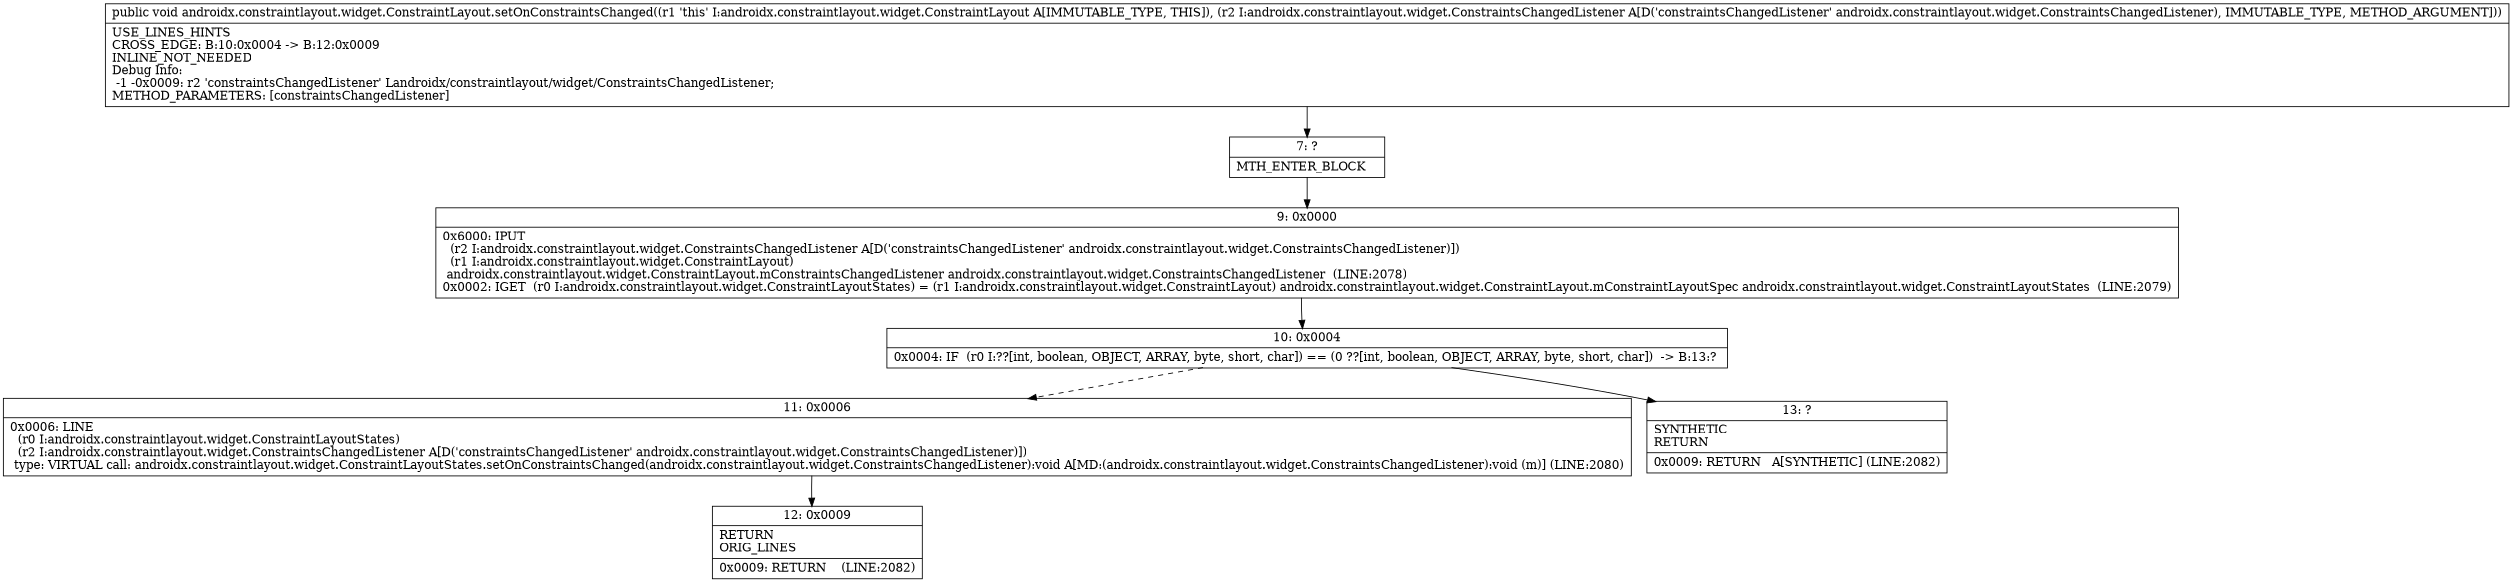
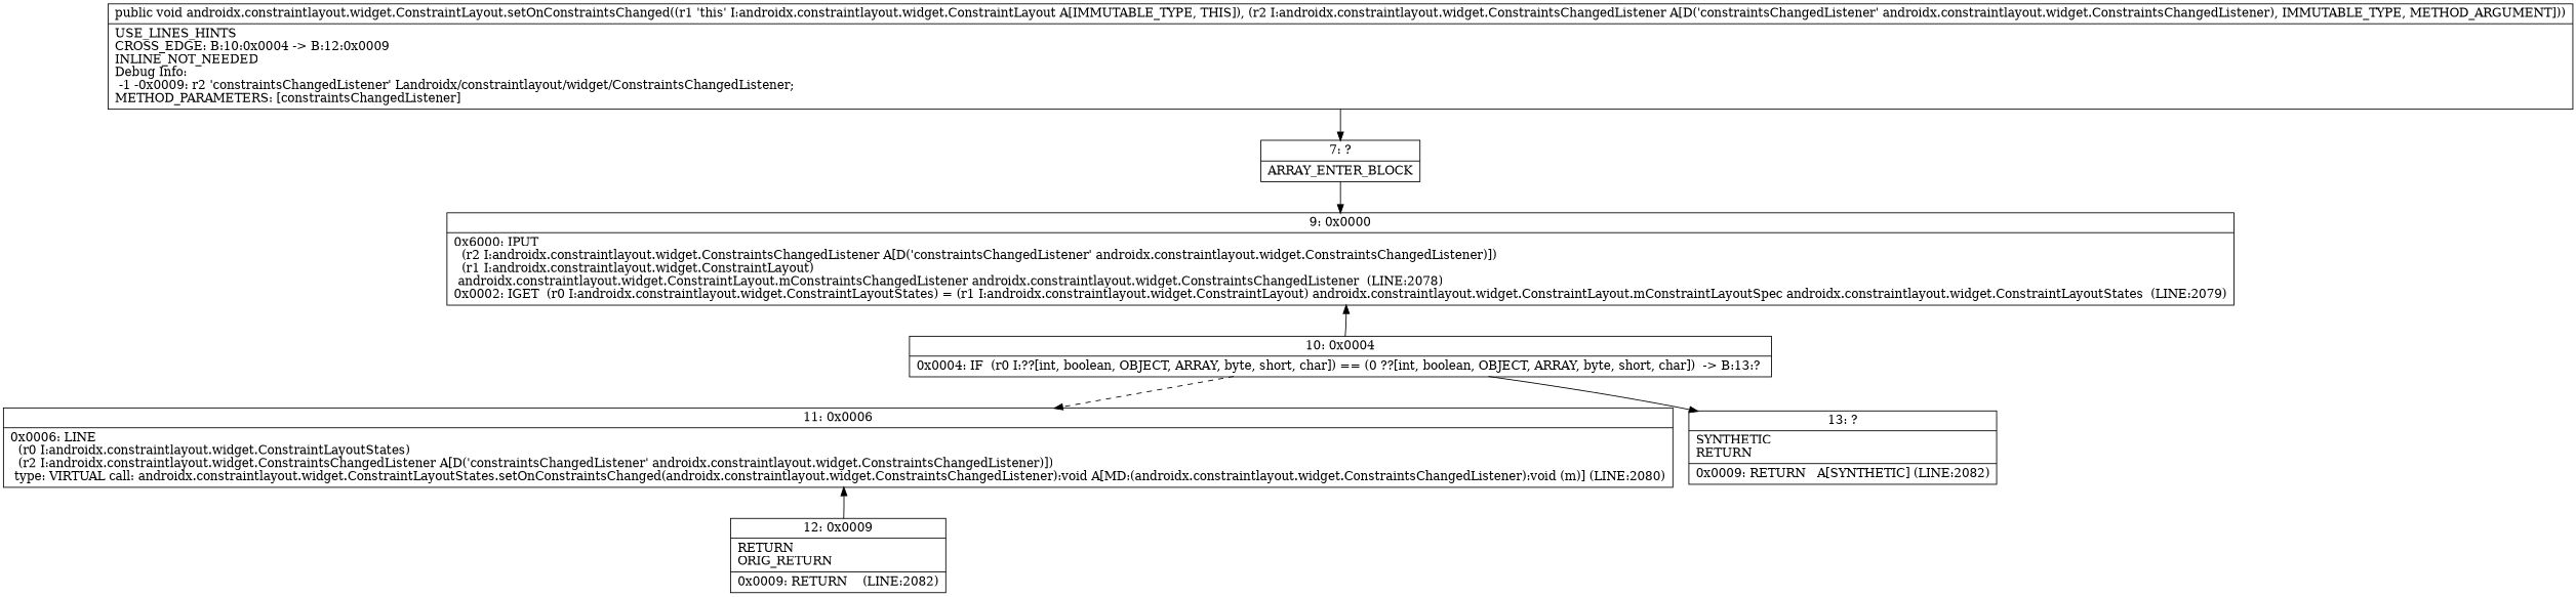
  digraph {
    node [shape=record]
-   n1 [label="{7\:\ ?|MTH_ENTER_BLOCK\l}"]
+   n1 [label="{7\:\ ?|ARRAY_ENTER_BLOCK\l}"]
    n2 [label="{9\:\ 0x0000|0x6000: IPUT  \l  (r2 I:androidx.constraintlayout.widget.ConstraintsChangedListener A[D('constraintsChangedListener' androidx.constraintlayout.widget.ConstraintsChangedListener)])\l  (r1 I:androidx.constraintlayout.widget.ConstraintLayout)\l androidx.constraintlayout.widget.ConstraintLayout.mConstraintsChangedListener androidx.constraintlayout.widget.ConstraintsChangedListener  (LINE:2078)\l0x0002: IGET  (r0 I:androidx.constraintlayout.widget.ConstraintLayoutStates) = (r1 I:androidx.constraintlayout.widget.ConstraintLayout) androidx.constraintlayout.widget.ConstraintLayout.mConstraintLayoutSpec androidx.constraintlayout.widget.ConstraintLayoutStates  (LINE:2079)\l}"]
    n3 [label="{10\:\ 0x0004|0x0004: IF  (r0 I:??[int, boolean, OBJECT, ARRAY, byte, short, char]) == (0 ??[int, boolean, OBJECT, ARRAY, byte, short, char])  \-\> B:13:? \l}"]
    n4 [label="{11\:\ 0x0006|0x0006: LINE  \l  (r0 I:androidx.constraintlayout.widget.ConstraintLayoutStates)\l  (r2 I:androidx.constraintlayout.widget.ConstraintsChangedListener A[D('constraintsChangedListener' androidx.constraintlayout.widget.ConstraintsChangedListener)])\l type: VIRTUAL call: androidx.constraintlayout.widget.ConstraintLayoutStates.setOnConstraintsChanged(androidx.constraintlayout.widget.ConstraintsChangedListener):void A[MD:(androidx.constraintlayout.widget.ConstraintsChangedListener):void (m)] (LINE:2080)\l}"]
    n5 [label="{13\:\ ?|SYNTHETIC\lRETURN\l|0x0009: RETURN   A[SYNTHETIC] (LINE:2082)\l}"]
-   n6 [label="{12\:\ 0x0009|RETURN\lORIG_LINES\l|0x0009: RETURN    (LINE:2082)\l}"]
+   n6 [label="{12\:\ 0x0009|RETURN\lORIG_RETURN\l|0x0009: RETURN    (LINE:2082)\l}"]
    n7 [label="{public void androidx.constraintlayout.widget.ConstraintLayout.setOnConstraintsChanged((r1 'this' I:androidx.constraintlayout.widget.ConstraintLayout A[IMMUTABLE_TYPE, THIS]), (r2 I:androidx.constraintlayout.widget.ConstraintsChangedListener A[D('constraintsChangedListener' androidx.constraintlayout.widget.ConstraintsChangedListener), IMMUTABLE_TYPE, METHOD_ARGUMENT]))  | USE_LINES_HINTS\lCROSS_EDGE: B:10:0x0004 \-\> B:12:0x0009\lINLINE_NOT_NEEDED\lDebug Info:\l  \-1 \-0x0009: r2 'constraintsChangedListener' Landroidx\/constraintlayout\/widget\/ConstraintsChangedListener;\lMETHOD_PARAMETERS: [constraintsChangedListener]\l}"]
    n1 -> n2
-   n2 -> n3
+   n3 -> n2
    n3 -> n4 [style=dashed]
    n3 -> n5
-   n4 -> n6
+   n6 -> n4
    n7 -> n1
  }
